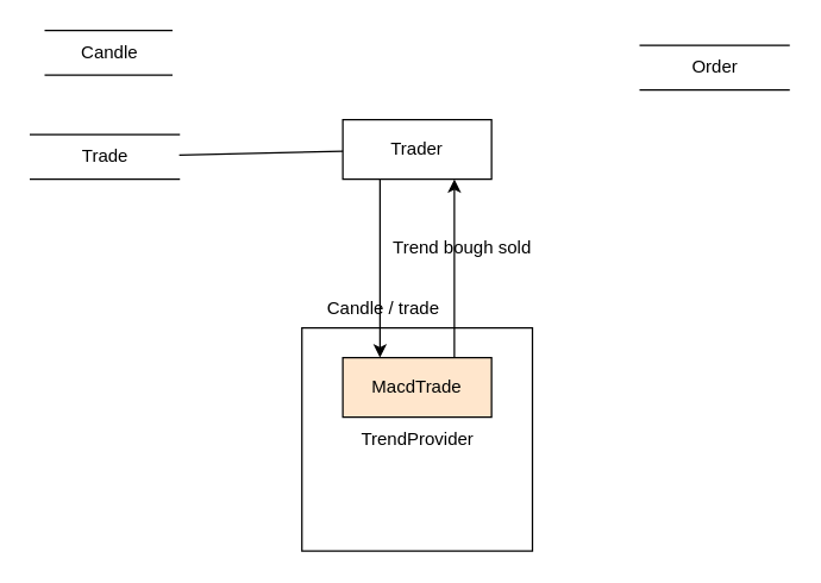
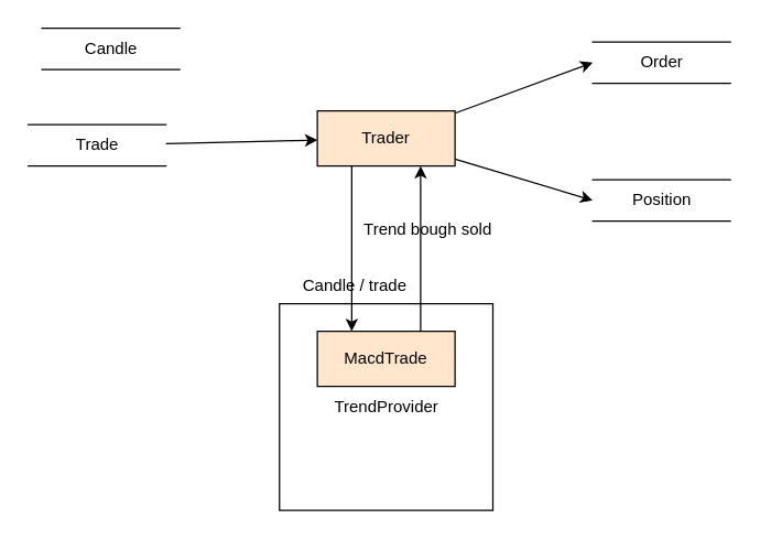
  <mxCell id="0" />
  <mxCell id="1" parent="0" />
  <mxCell id="2" value="TrendProvider" style="html=1;dashed=0;whitespace=wrap;" parent="1" vertex="1"><mxGeometry x="202.5" y="220" width="155" height="150" as="geometry" /></mxCell>
+ <mxCell id="3" style="rounded=0;orthogonalLoop=1;jettySize=auto;html=1;entryX=0;entryY=0.5;entryDx=0;entryDy=0;" parent="1" source="7" target="9" edge="1"><mxGeometry relative="1" as="geometry"><mxPoint x="430" y="50" as="targetPoint" /></mxGeometry></mxCell>
+ <mxCell id="4" style="edgeStyle=none;rounded=0;orthogonalLoop=1;jettySize=auto;html=1;entryX=0;entryY=0.5;entryDx=0;entryDy=0;" parent="1" source="7" target="8" edge="1"><mxGeometry relative="1" as="geometry"><mxPoint x="430" y="140" as="targetPoint" /></mxGeometry></mxCell>
  <mxCell id="5" style="edgeStyle=none;rounded=0;orthogonalLoop=1;jettySize=auto;html=1;entryX=0.25;entryY=0;entryDx=0;entryDy=0;exitX=0.25;exitY=1;exitDx=0;exitDy=0;" parent="1" source="7" target="12" edge="1"><mxGeometry relative="1" as="geometry" /></mxCell>
  <mxCell id="6" value="&lt;br&gt;Candle / trade" style="text;html=1;resizable=0;points=[];align=center;verticalAlign=middle;labelBackgroundColor=none;" parent="5" vertex="1" connectable="0"><mxGeometry x="0.3" y="1" relative="1" as="geometry"><mxPoint as="offset" /></mxGeometry></mxCell>
- <mxCell id="7" value="Trader" style="rounded=0;whiteSpace=wrap;html=1;" parent="1" vertex="1"><mxGeometry x="230" y="80" width="100" height="40" as="geometry" /></mxCell>
+ <mxCell id="7" value="Trader" style="rounded=0;whiteSpace=wrap;html=1;fillColor=#ffe6cc;" parent="1" vertex="1"><mxGeometry x="230" y="80" width="100" height="40" as="geometry" /></mxCell>
+ <mxCell id="8" value="Position" style="html=1;dashed=0;whitespace=wrap;shape=partialRectangle;right=0;left=0;fillColor=none;" parent="1" vertex="1"><mxGeometry x="430" y="130" width="100" height="30" as="geometry" /></mxCell>
  <mxCell id="9" value="Order" style="html=1;dashed=0;whitespace=wrap;shape=partialRectangle;right=0;left=0;fillColor=none;" parent="1" vertex="1"><mxGeometry x="430" y="30" width="100" height="30" as="geometry" /></mxCell>
  <mxCell id="10" style="edgeStyle=none;rounded=0;orthogonalLoop=1;jettySize=auto;html=1;entryX=0.75;entryY=1;entryDx=0;entryDy=0;exitX=0.75;exitY=0;exitDx=0;exitDy=0;" parent="1" source="12" target="7" edge="1"><mxGeometry relative="1" as="geometry" /></mxCell>
  <mxCell id="11" value="Trend bough sold" style="text;html=1;resizable=0;points=[];align=center;verticalAlign=middle;labelBackgroundColor=none;" parent="10" vertex="1" connectable="0"><mxGeometry x="0.25" y="-4" relative="1" as="geometry"><mxPoint as="offset" /></mxGeometry></mxCell>
  <mxCell id="12" value="MacdTrade" style="rounded=0;whiteSpace=wrap;html=1;fillColor=#ffe6cc;" parent="1" vertex="1"><mxGeometry x="230" y="240" width="100" height="40" as="geometry" /></mxCell>
- <mxCell id="13" value="Candle" style="html=1;dashed=0;whitespace=wrap;shape=partialRectangle;right=0;left=0;fillColor=none;" parent="1" vertex="1"><mxGeometry x="30" y="20" width="85" height="30" as="geometry" /></mxCell>
- <mxCell id="14" style="edgeStyle=none;rounded=0;orthogonalLoop=1;jettySize=auto;html=1;endArrow=none;" parent="1" source="15" target="7" edge="1"><mxGeometry relative="1" as="geometry" /></mxCell>
+ <mxCell id="13" value="Candle" style="html=1;dashed=0;whitespace=wrap;shape=partialRectangle;right=0;left=0;fillColor=none;" parent="1" vertex="1"><mxGeometry x="30" y="20" width="100" height="30" as="geometry" /></mxCell>
+ <mxCell id="14" style="edgeStyle=none;rounded=0;orthogonalLoop=1;jettySize=auto;html=1;" parent="1" source="15" target="7" edge="1"><mxGeometry relative="1" as="geometry" /></mxCell>
  <mxCell id="15" value="Trade" style="html=1;dashed=0;whitespace=wrap;shape=partialRectangle;right=0;left=0;fillColor=none;" parent="1" vertex="1"><mxGeometry x="20" y="90" width="100" height="30" as="geometry" /></mxCell>
